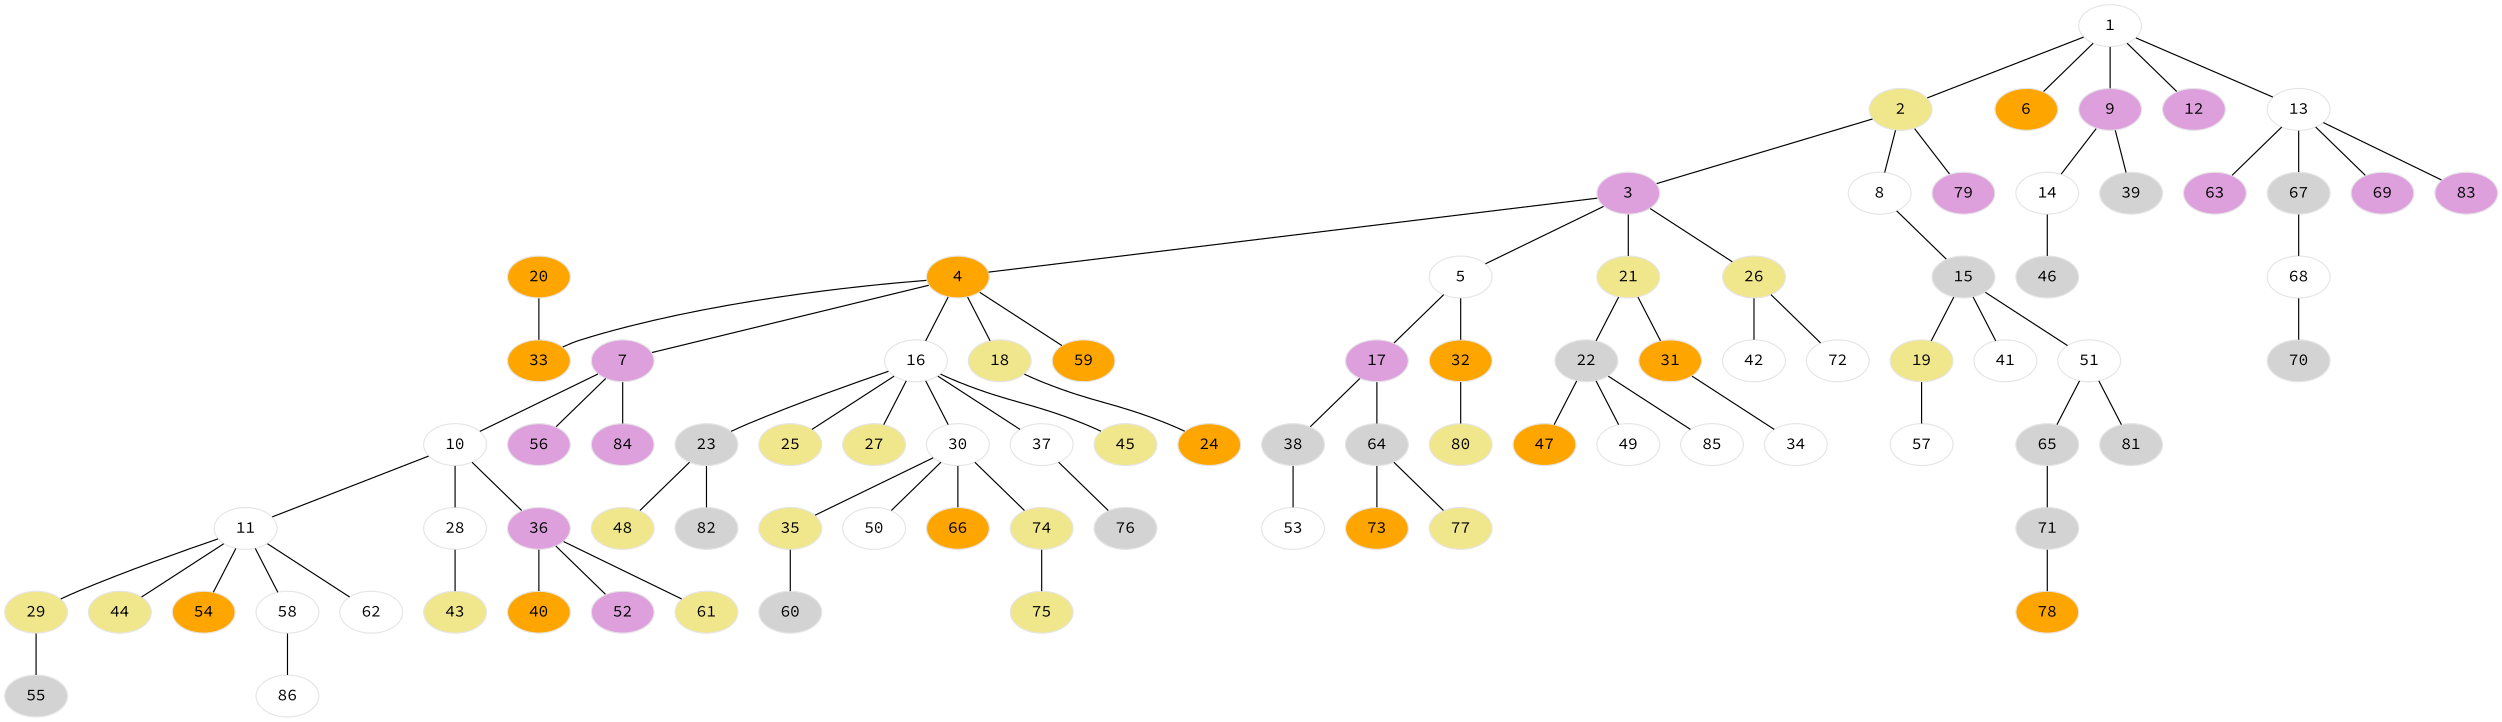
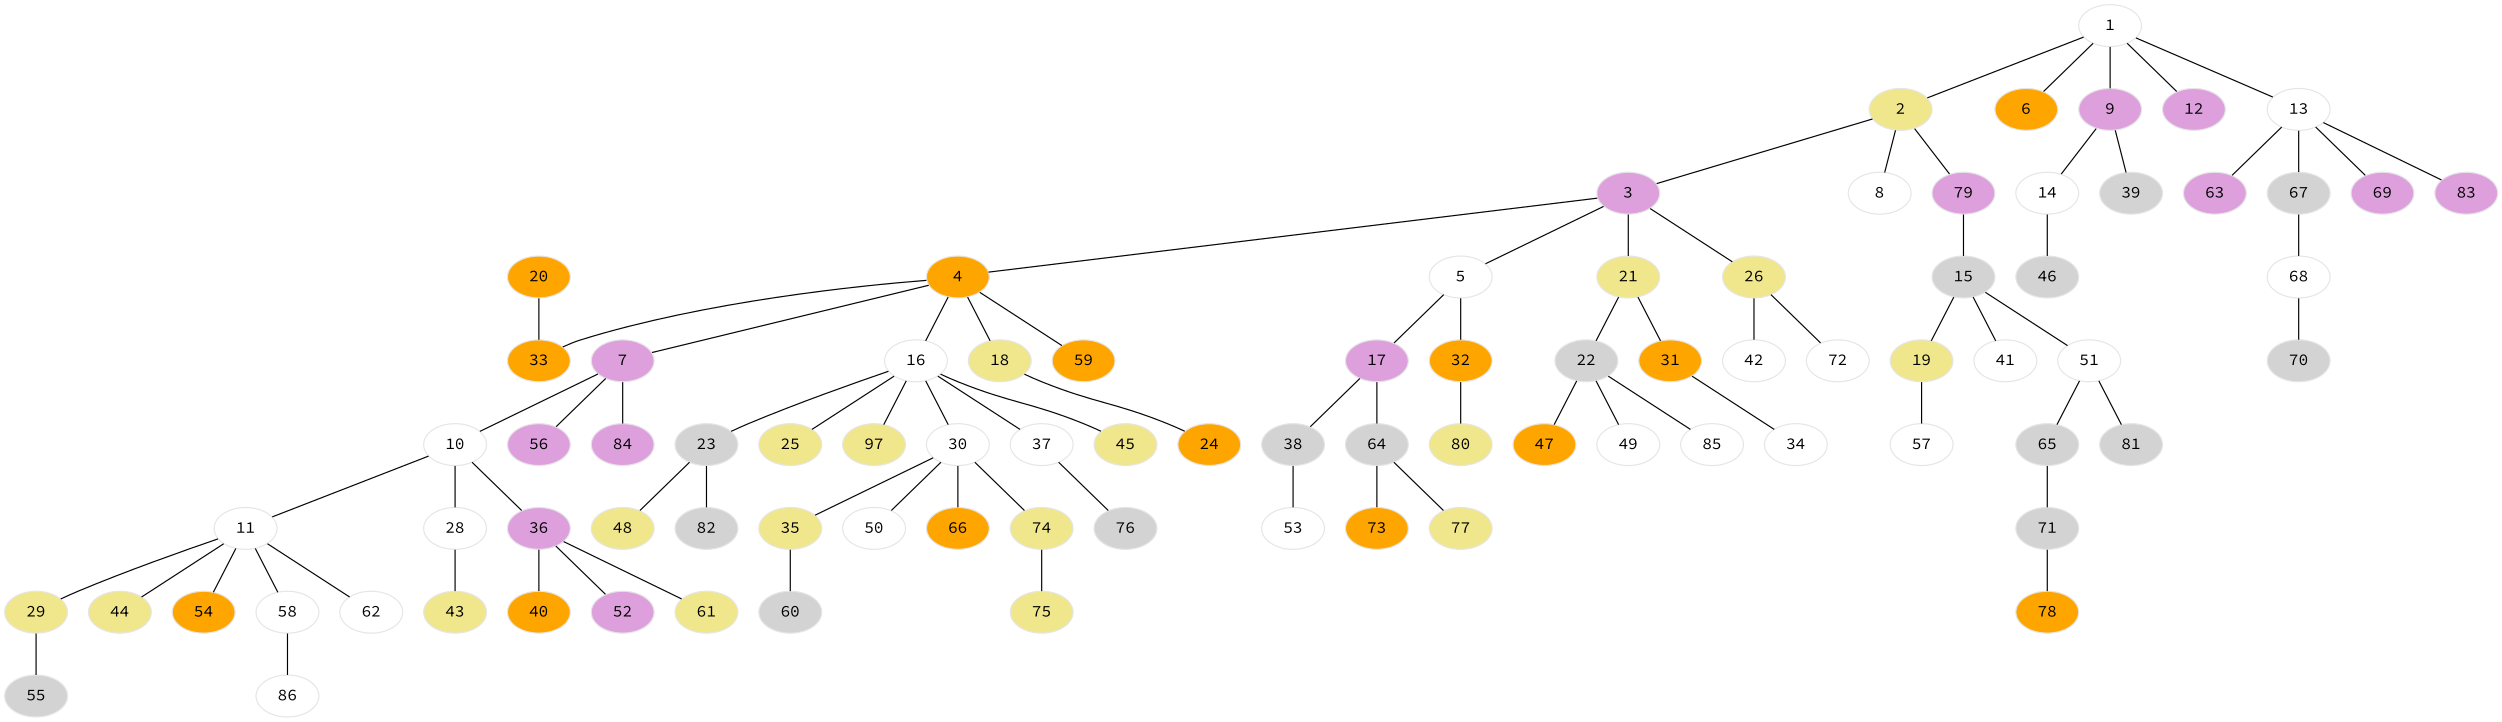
  graph {
    fontname="Source Code Pro"
    node [color=gray90 fillcolor=white fontname="Source Code Pro" style=filled]
    edge [fontname="Source Code Pro"]
    2 [fillcolor=khaki]
    1
    6 [fillcolor=orange]
    9 [fillcolor=plum]
    12 [fillcolor=plum]
    13
    3 [fillcolor=plum]
    8
    79 [fillcolor=plum]
    14
    39 [fillcolor=lightgrey]
    63 [fillcolor=plum]
    67 [fillcolor=lightgrey]
    69 [fillcolor=plum]
    83 [fillcolor=plum]
    4 [fillcolor=orange]
    5
    21 [fillcolor=khaki]
    26 [fillcolor=khaki]
    15 [fillcolor=lightgrey]
    7 [fillcolor=plum]
    16
    18 [fillcolor=khaki]
    59 [fillcolor=orange]
    33 [fillcolor=orange]
    17 [fillcolor=plum]
    32 [fillcolor=orange]
    22 [fillcolor=lightgrey]
    31 [fillcolor=orange]
    42
    72
    10
    56 [fillcolor=plum]
    84 [fillcolor=plum]
    23 [fillcolor=lightgrey]
    25 [fillcolor=khaki]
-   27 [fillcolor=khaki]
+   27 [fillcolor=khaki label=97]
    30
    37
    45 [fillcolor=khaki]
    24 [fillcolor=orange]
    20 [fillcolor=orange]
    38 [fillcolor=lightgrey]
    64 [fillcolor=lightgrey]
    80 [fillcolor=khaki]
    11
    28
    36 [fillcolor=plum]
    19 [fillcolor=khaki]
    41
    51
    46 [fillcolor=lightgrey]
    29 [fillcolor=khaki]
    44 [fillcolor=khaki]
    54 [fillcolor=orange]
    58
    62
    43 [fillcolor=khaki]
    40 [fillcolor=orange]
    52 [fillcolor=plum]
    61 [fillcolor=khaki]
    55 [fillcolor=lightgrey]
    86
    68
    57
    65 [fillcolor=lightgrey]
    81 [fillcolor=lightgrey]
    48 [fillcolor=khaki]
    82 [fillcolor=lightgrey]
    35 [fillcolor=khaki]
    50
    66 [fillcolor=orange]
    74 [fillcolor=khaki]
    76 [fillcolor=lightgrey]
    53
    73 [fillcolor=orange]
    77 [fillcolor=khaki]
    47 [fillcolor=orange]
    49
    85
    34
    60 [fillcolor=lightgrey]
    75 [fillcolor=khaki]
    71 [fillcolor=lightgrey]
    78 [fillcolor=orange]
    70 [fillcolor=lightgrey]
    2 -- 3
    2 -- 8
    2 -- 79
    1 -- 2
    1 -- 6
    1 -- 9
    1 -- 12
    1 -- 13
    9 -- 14
    9 -- 39
    13 -- 63
    13 -- 67
    13 -- 69
    13 -- 83
    3 -- 4
    3 -- 5
    3 -- 21
    3 -- 26
-   8 -- 15
+   79 -- 15
    14 -- 46
    67 -- 68
    4 -- 7
    4 -- 16
    4 -- 18
    4 -- 59
    4 -- 33
    5 -- 17
    5 -- 32
    21 -- 22
    21 -- 31
    26 -- 42
    26 -- 72
    15 -- 19
    15 -- 41
    15 -- 51
    7 -- 10
    7 -- 56
    7 -- 84
    16 -- 23
    16 -- 25
    16 -- 27
    16 -- 30
    16 -- 37
    16 -- 45
    18 -- 24
    17 -- 38
    17 -- 64
    32 -- 80
    22 -- 47
    22 -- 49
    22 -- 85
    31 -- 34
    10 -- 11
    10 -- 28
    10 -- 36
    23 -- 48
    23 -- 82
    30 -- 35
    30 -- 50
    30 -- 66
    30 -- 74
    37 -- 76
    20 -- 33
    38 -- 53
    64 -- 73
    64 -- 77
    11 -- 29
    11 -- 44
    11 -- 54
    11 -- 58
    11 -- 62
    28 -- 43
    36 -- 40
    36 -- 52
    36 -- 61
    19 -- 57
    51 -- 65
    51 -- 81
    29 -- 55
    58 -- 86
    68 -- 70
    65 -- 71
    35 -- 60
    74 -- 75
    71 -- 78
  }
